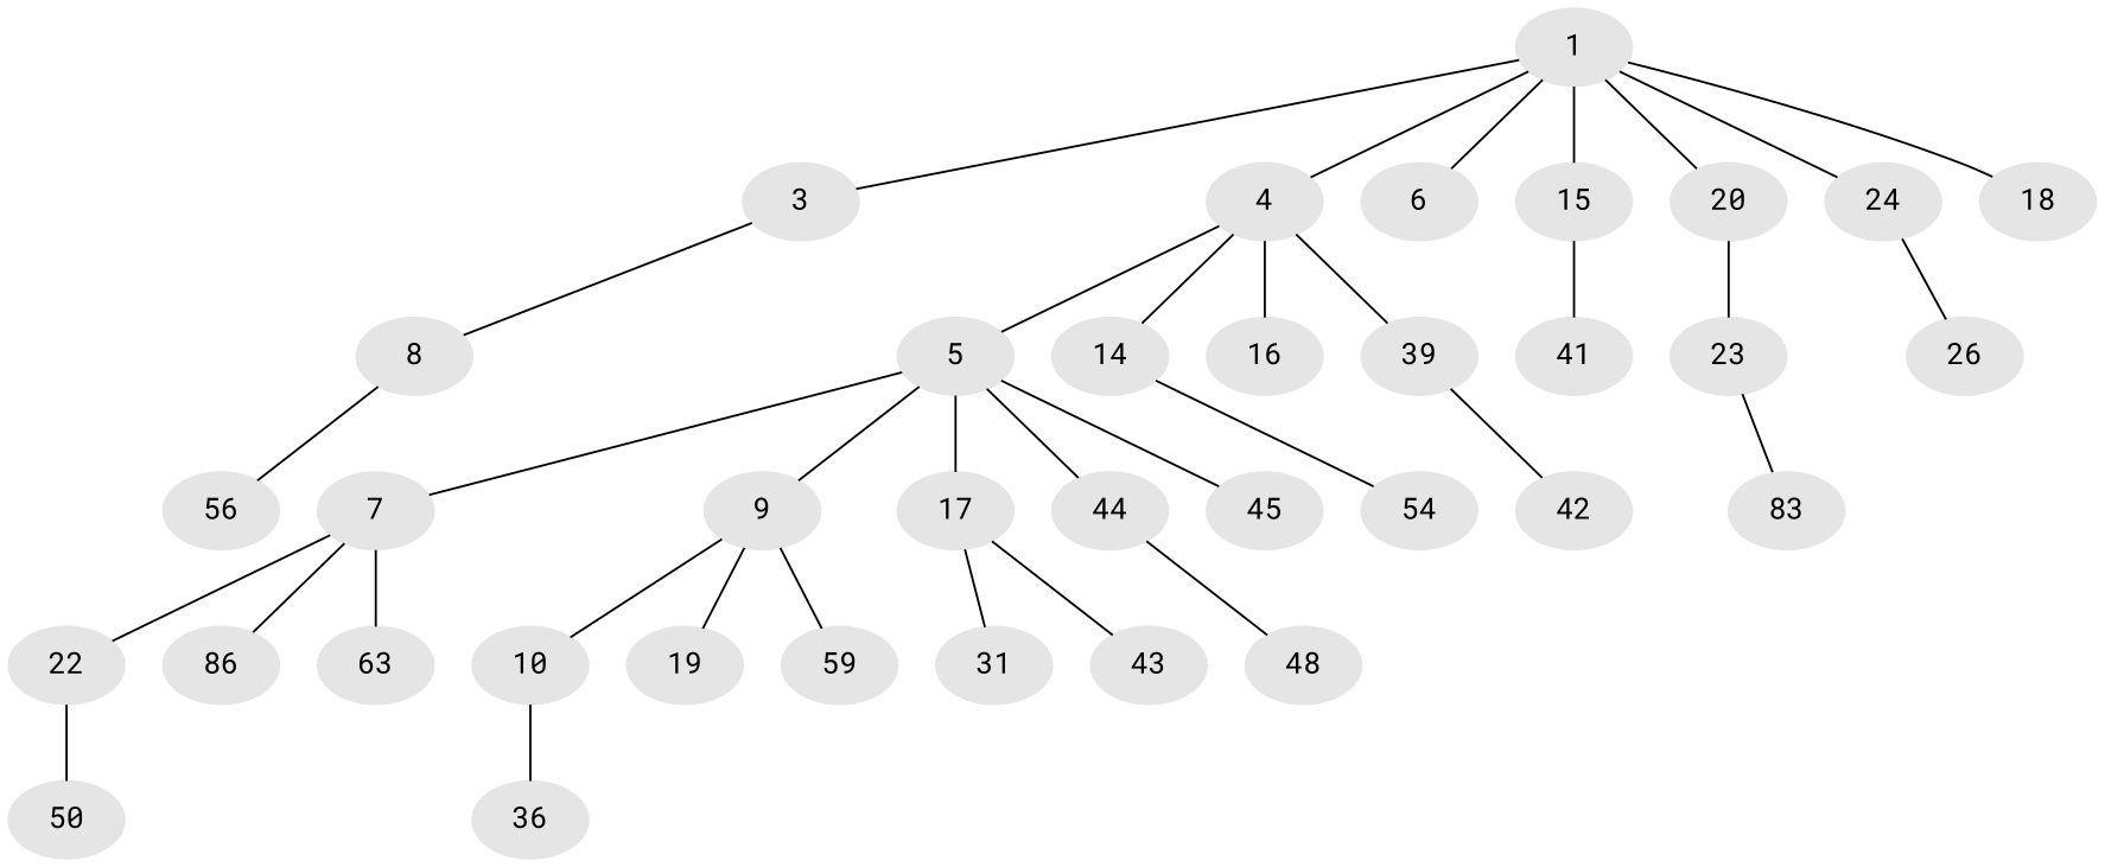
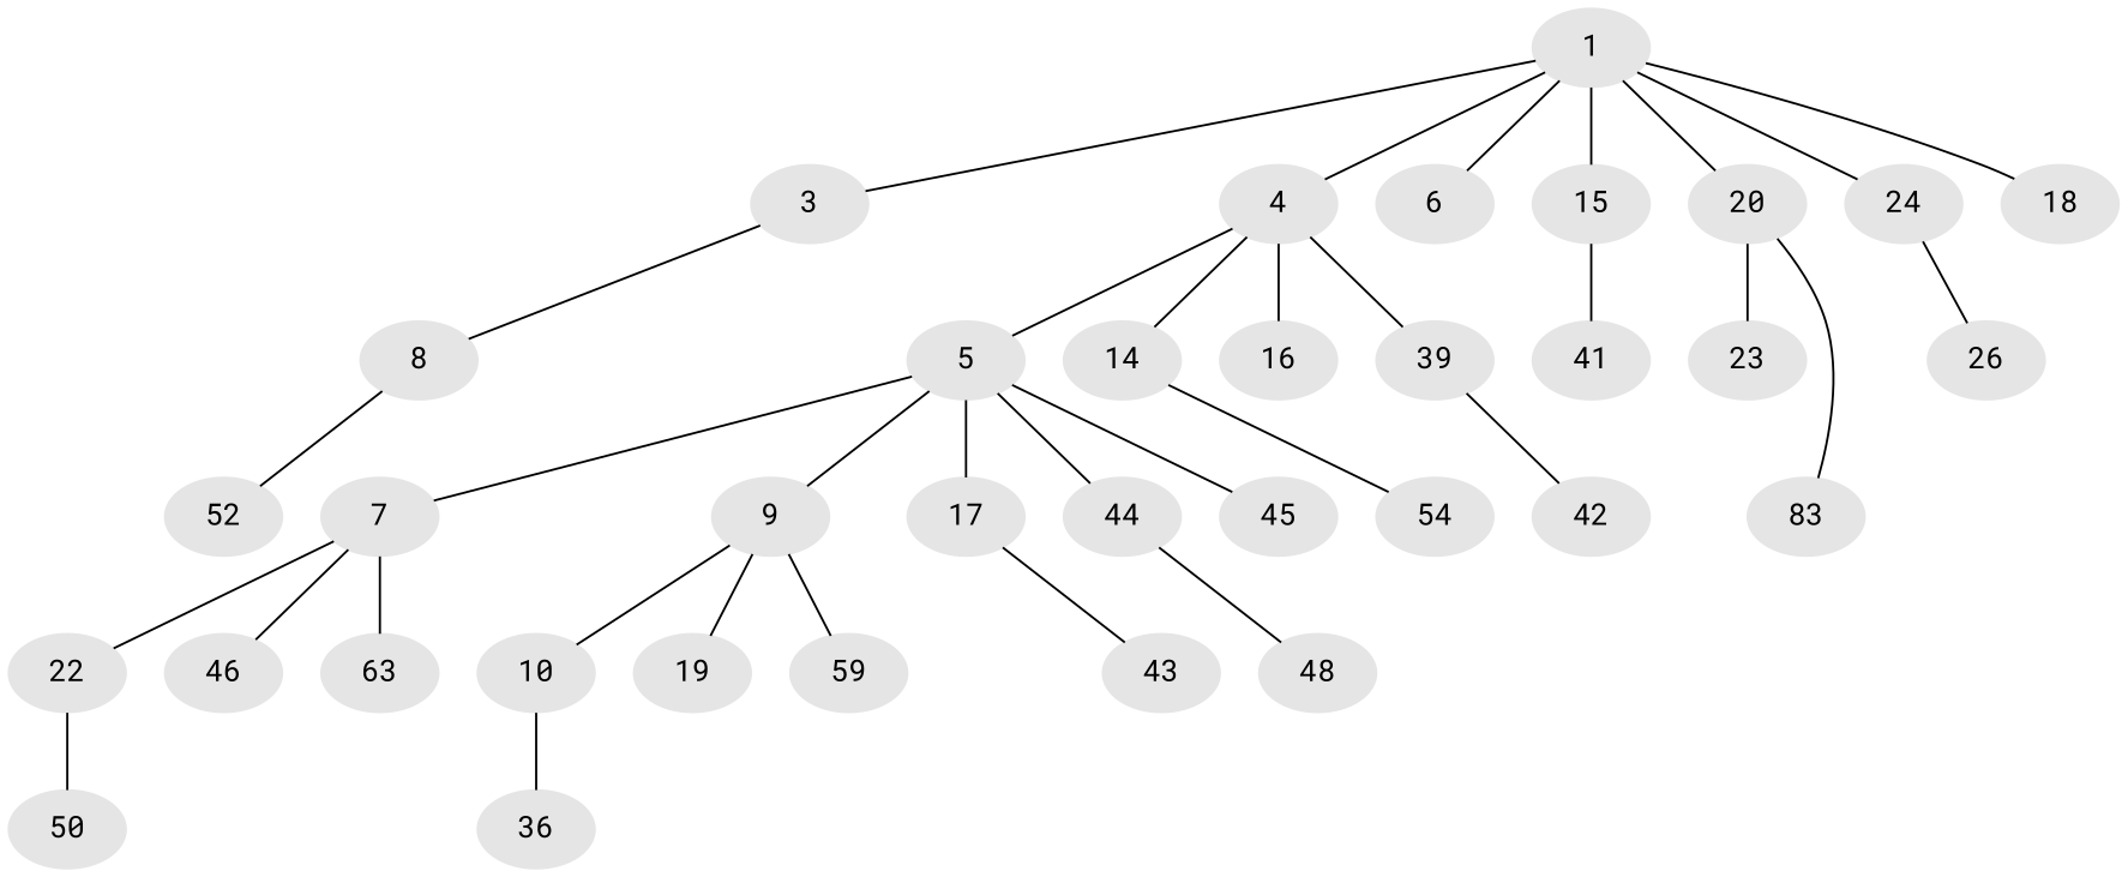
  graph {
    fontname="Roboto Mono"
    node [color=gray90 fontname="Roboto Mono" style=filled]
    edge [fontname="Roboto Mono"]
    1 [super="+2"]
    3
    4
    6 [super="+13+11"]
    15 [super="+27+29+37"]
    20 [super="+53"]
    24
    n8 [label=18]
    8
    5 [super="+40"]
    14
    16
    39
    41
    23
    26 [super="+47"]
-   56 [super="+69"]
+   56 [super="+69" label=52]
    7 [super="+18+35+21"]
    9
    17 [super="+58"]
    44
    45 [super="+64+61+60"]
    54
    22 [super="+52"]
-   46 [label=86]
+   46
    63
    10 [super="+25+62"]
    19
    59
-   31 [super="+57"]
    43 [super="+65"]
    48 [super="+49"]
    50
    36
    42
    n36 [label=83]
    1 -- 3
    1 -- 4
    1 -- 6
    1 -- 15
    1 -- 20
    1 -- 24
    1 -- n8
    3 -- 8
    4 -- 5
    4 -- 14
    4 -- 16
    4 -- 39
    15 -- 41
    20 -- 23
    24 -- 26
    8 -- 56
    5 -- 7
    5 -- 9
    5 -- 17
    5 -- 44
    5 -- 45
    14 -- 54
    39 -- 42
-   23 -- n36
+   20 -- n36
    7 -- 22
    7 -- 46
    7 -- 63
    9 -- 10
    9 -- 19
    9 -- 59
-   17 -- 31
    17 -- 43
    44 -- 48
    22 -- 50
    10 -- 36
  }
